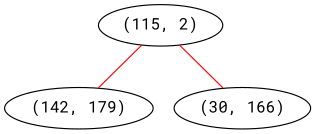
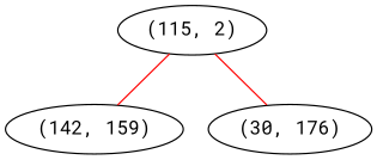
  graph {
    fontname="Roboto Mono"
    node [fontname="Roboto Mono"]
    edge [color=red fontname="Roboto Mono" weight=1]
    "(115, 2)"
-   "(142, 159)" [label="(142, 179)"]
-   "(30, 176)" [label="(30, 166)"]
+   "(142, 159)"
+   "(30, 176)"
    "(115, 2)" -- "(142, 159)"
    "(115, 2)" -- "(30, 176)"
  }
